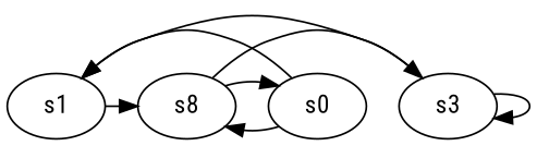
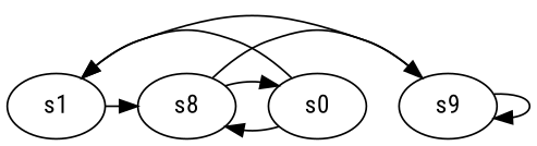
  digraph {
    fontname="Roboto Condensed"
    node [fontname="Roboto Condensed" player=1]
    edge [fontname="Roboto Condensed"]
    s1
    s0 [player=0]
    n3 [label=s8 player=0]
-   s3
+   s3 [label=s9]
    s1 -> n3 [constraint="time % 4 == 3 || time % 4 == 2"]
    s0 -> s1 [constraint="time == 3 || time == 4 || time == 11 || time == 23"]
    s0 -> n3 [constraint="time == 2 || time == 11"]
    n3 -> s0 [constraint="time == 5 || time == 8 || time == 14"]
    n3 -> s3 [constraint="time % 4 == 2"]
    s3 -> s1 [constraint="time == 1 || time == 10 || time == 20 || time == 21"]
    s3 -> s3 [constraint="time % 3 == 0"]
  }
